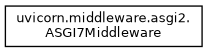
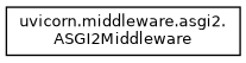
  digraph {
    rankdir=LR
    fontname="DejaVu Sans"
-   n1 [color=black fillcolor=white fontname="DejaVu Sans" fontsize=10 height=0.2 label="uvicorn.middleware.asgi2.\lASGI7Middleware" shape=record style=filled width=0.4]
+   n1 [color=black fillcolor=white fontname="DejaVu Sans" fontsize=10 height=0.2 label="uvicorn.middleware.asgi2.\lASGI2Middleware" shape=record style=filled width=0.4]
  }
